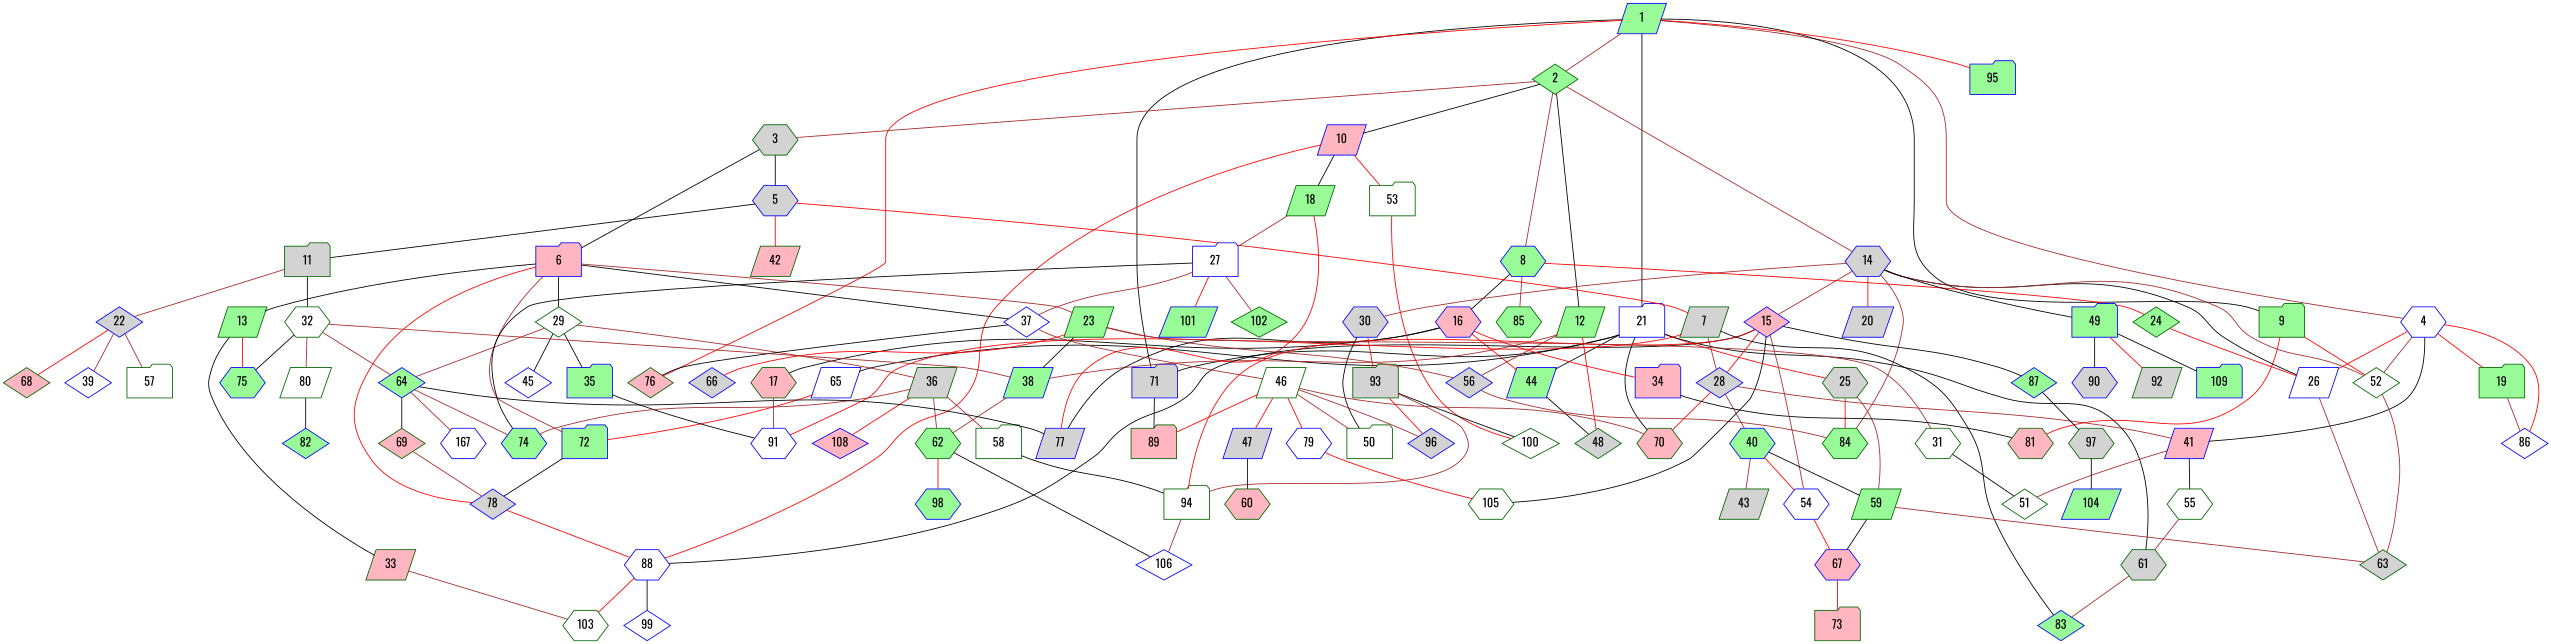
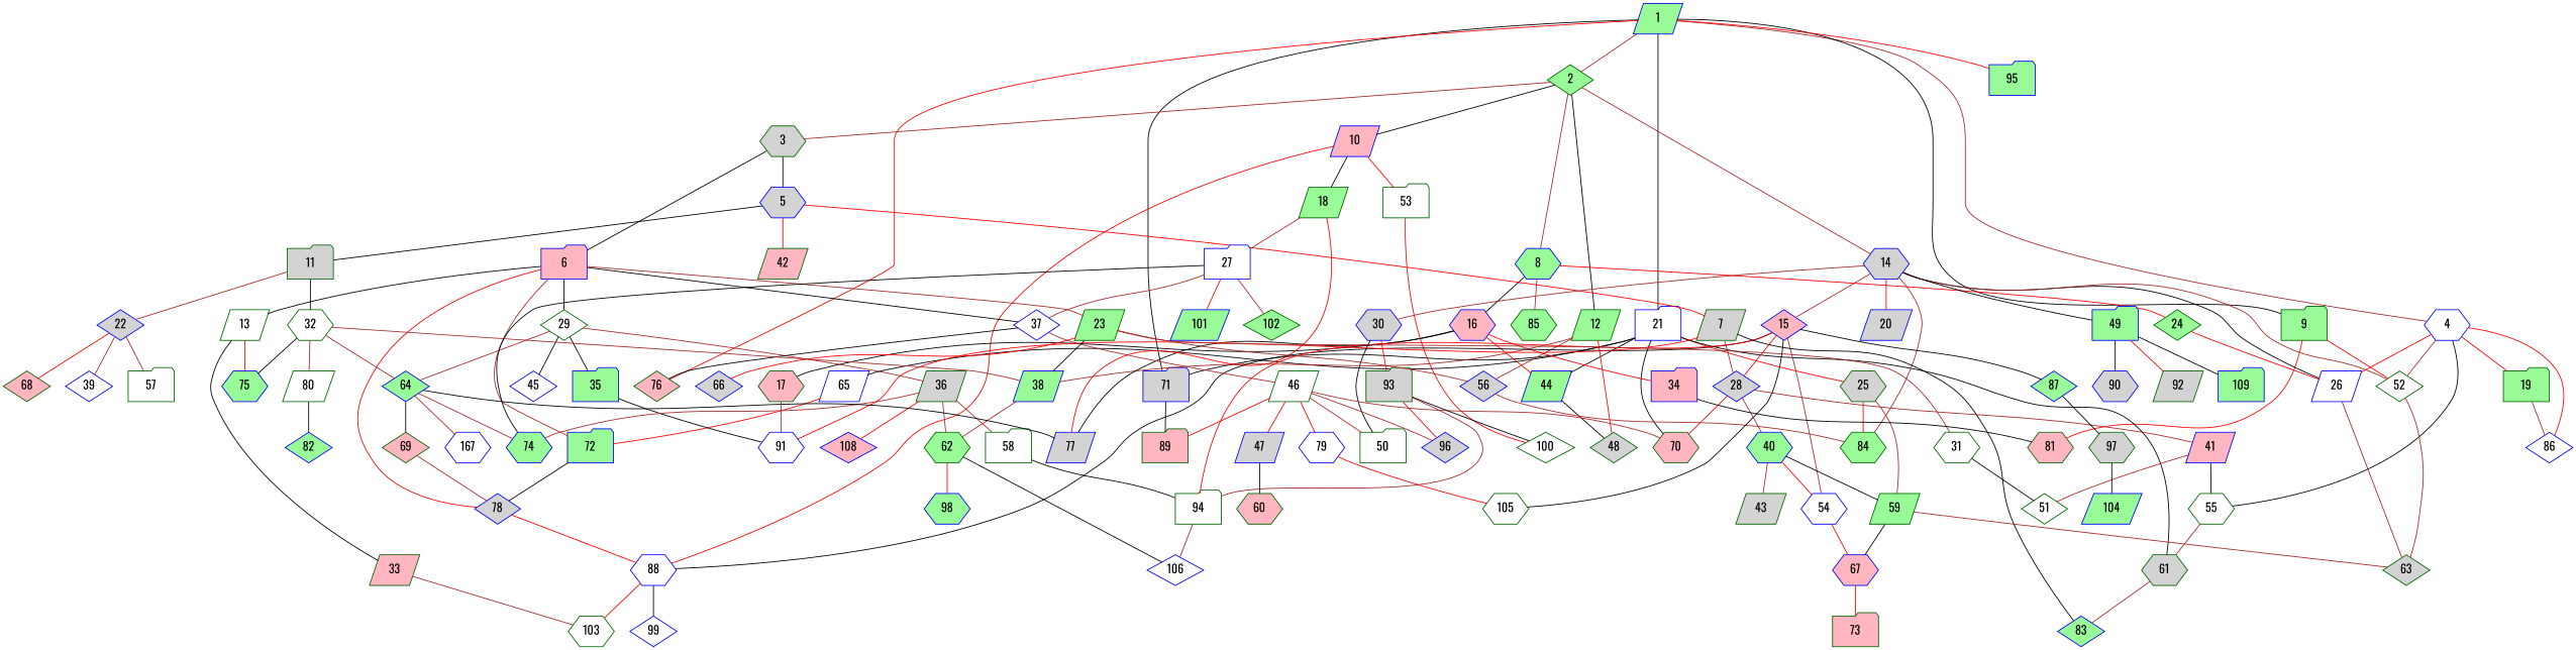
  graph {
    fontname=Oswald
    node [color=blue fillcolor=white fontname=Oswald shape=hexagon style=filled]
    edge [color=brown fontname=Oswald]
    1 [fillcolor=palegreen shape=parallelogram]
    2 [color=darkgreen fillcolor=palegreen shape=diamond]
    4
    9 [color=darkgreen fillcolor=palegreen shape=folder]
    21 [shape=folder]
    71 [fillcolor=lightgrey shape=folder]
    76 [color=darkgreen fillcolor=lightpink shape=diamond]
    95 [fillcolor=palegreen shape=folder]
    3 [color=darkgreen fillcolor=lightgrey]
    8 [fillcolor=palegreen]
    10 [fillcolor=lightpink shape=parallelogram]
    12 [color=darkgreen fillcolor=palegreen shape=parallelogram]
    14 [fillcolor=lightgrey]
    19 [color=darkgreen fillcolor=palegreen shape=folder]
    26 [shape=parallelogram]
    41 [fillcolor=lightpink shape=parallelogram]
    52 [color=darkgreen shape=diamond]
    86 [shape=diamond]
    81 [color=darkgreen fillcolor=lightpink]
    44 [fillcolor=palegreen shape=parallelogram]
    25 [color=darkgreen fillcolor=lightgrey]
    61 [color=darkgreen fillcolor=lightgrey]
    65 [shape=parallelogram]
    70 [color=darkgreen fillcolor=lightpink]
    89 [color=darkgreen fillcolor=lightpink shape=folder]
    5 [fillcolor=lightgrey]
    6 [fillcolor=lightpink shape=folder]
    16 [fillcolor=lightpink]
    24 [color=darkgreen fillcolor=palegreen shape=diamond]
    85 [color=darkgreen fillcolor=palegreen]
    18 [color=darkgreen fillcolor=palegreen shape=parallelogram]
    53 [color=darkgreen shape=folder]
    88
    38 [fillcolor=palegreen shape=parallelogram]
    48 [color=darkgreen fillcolor=lightgrey shape=diamond]
    56 [fillcolor=lightgrey shape=diamond]
    15 [fillcolor=lightpink shape=diamond]
    20 [fillcolor=lightgrey shape=parallelogram]
    30 [fillcolor=lightgrey]
    49 [fillcolor=palegreen shape=folder]
    84 [color=darkgreen fillcolor=palegreen]
    7 [color=darkgreen fillcolor=lightgrey shape=parallelogram]
    11 [color=darkgreen fillcolor=lightgrey shape=folder]
    42 [color=darkgreen fillcolor=lightpink shape=parallelogram]
-   13 [color=darkgreen fillcolor=palegreen shape=parallelogram]
+   13 [color=darkgreen shape=parallelogram]
    23 [color=darkgreen fillcolor=palegreen shape=parallelogram]
    29 [color=darkgreen shape=diamond]
    37 [shape=diamond]
    72 [fillcolor=palegreen shape=folder]
    78 [fillcolor=lightgrey shape=diamond]
    63 [color=darkgreen fillcolor=lightgrey shape=diamond]
    51 [color=darkgreen shape=diamond]
    55 [color=darkgreen]
    28 [fillcolor=lightgrey shape=diamond]
    83 [fillcolor=palegreen shape=diamond]
    91
    22 [fillcolor=lightgrey shape=diamond]
    32 [color=darkgreen]
    39 [shape=diamond]
    57 [color=darkgreen shape=folder]
    68 [color=darkgreen fillcolor=lightpink shape=diamond]
    33 [color=darkgreen fillcolor=lightpink shape=parallelogram]
    75 [fillcolor=palegreen]
    31 [color=darkgreen]
    66 [fillcolor=lightgrey shape=diamond]
    35 [fillcolor=palegreen shape=folder]
    36 [color=darkgreen fillcolor=lightgrey shape=parallelogram]
    45 [shape=diamond]
    64 [fillcolor=palegreen shape=diamond]
    46 [color=darkgreen shape=parallelogram]
    40 [fillcolor=palegreen]
    17 [color=darkgreen fillcolor=lightpink]
    34 [fillcolor=lightpink shape=folder]
    77 [fillcolor=lightgrey shape=parallelogram]
    27 [shape=folder]
    100 [color=darkgreen shape=diamond]
    103 [color=darkgreen]
    99 [shape=diamond]
    80 [color=darkgreen shape=parallelogram]
    62 [color=darkgreen fillcolor=palegreen]
    54
    87 [fillcolor=palegreen shape=diamond]
    94 [color=darkgreen shape=folder]
    105 [color=darkgreen]
    50 [color=darkgreen shape=folder]
    93 [color=darkgreen fillcolor=lightgrey shape=folder]
    90 [fillcolor=lightgrey]
    92 [color=darkgreen fillcolor=lightgrey shape=parallelogram]
    109 [fillcolor=palegreen shape=folder]
    67 [fillcolor=lightpink]
    97 [color=darkgreen fillcolor=lightgrey]
    106 [shape=diamond]
    74 [fillcolor=palegreen]
    101 [fillcolor=palegreen shape=parallelogram]
    102 [color=darkgreen fillcolor=palegreen shape=diamond]
    59 [color=darkgreen fillcolor=palegreen shape=parallelogram]
    43 [color=darkgreen fillcolor=lightgrey shape=parallelogram]
    58 [color=darkgreen shape=folder]
    108 [fillcolor=lightpink shape=diamond]
    69 [color=darkgreen fillcolor=lightpink shape=diamond]
    n101 [label=167]
    96 [fillcolor=lightgrey shape=diamond]
    82 [fillcolor=palegreen shape=diamond]
    98 [fillcolor=palegreen]
    47 [fillcolor=lightgrey shape=parallelogram]
    79
    60 [color=darkgreen fillcolor=lightpink]
    73 [color=darkgreen fillcolor=lightpink shape=folder]
    104 [fillcolor=palegreen shape=parallelogram]
    1 -- 2
    1 -- 4
    1 -- 9 [color=black]
    1 -- 21 [color=black]
    1 -- 71 [color=black]
    1 -- 76 [color=red]
    1 -- 95 [color=red]
    2 -- 3
    2 -- 8
    2 -- 10 [color=black]
    2 -- 12 [color=black]
    2 -- 14
    4 -- 19 [color=red]
    4 -- 26 [color=red]
-   4 -- 41 [color=black]
+   4 -- 55 [color=black]
    4 -- 52
    4 -- 86 [color=red]
    9 -- 52 [color=red]
    9 -- 81 [color=red]
    21 -- 71 [color=black]
    21 -- 44 [color=black]
    21 -- 25 [color=red]
    21 -- 61 [color=black]
    21 -- 65 [color=black]
    21 -- 70 [color=black]
    71 -- 89 [color=black]
    3 -- 5 [color=black]
    3 -- 6 [color=black]
    8 -- 16 [color=black]
    8 -- 24 [color=red]
    8 -- 85
    10 -- 18 [color=black]
    10 -- 53 [color=red]
    10 -- 88 [color=red]
    12 -- 38
    12 -- 48 [color=red]
    12 -- 56
    14 -- 26 [color=black]
    14 -- 52
    14 -- 15
    14 -- 20 [color=red]
    14 -- 30
    14 -- 49 [color=black]
    14 -- 84
    19 -- 86
    26 -- 63
    41 -- 51
    41 -- 55 [color=black]
    52 -- 63
    44 -- 48 [color=black]
    25 -- 84 [color=red]
    25 -- 59
    61 -- 83
    65 -- 72 [color=red]
    5 -- 7 [color=red]
    5 -- 11 [color=black]
    5 -- 42 [color=red]
    6 -- 13 [color=black]
    6 -- 23
    6 -- 29 [color=black]
    6 -- 37 [color=black]
    6 -- 72
    6 -- 78 [color=red]
    16 -- 44 [color=red]
    16 -- 17 [color=black]
    16 -- 34 [color=red]
    16 -- 77 [color=black]
    24 -- 26 [color=red]
    18 -- 77 [color=red]
    18 -- 27
    53 -- 100 [color=red]
    88 -- 103 [color=red]
    88 -- 99 [color=black]
    38 -- 62
    56 -- 84
    15 -- 88 [color=black]
    15 -- 28 [color=red]
    15 -- 54
    15 -- 87 [color=black]
    15 -- 94 [color=red]
    15 -- 105 [color=black]
    30 -- 50 [color=black]
    30 -- 93 [color=red]
    49 -- 90 [color=black]
    49 -- 92 [color=red]
    49 -- 109 [color=black]
    7 -- 28
    7 -- 83 [color=black]
    7 -- 91 [color=red]
    11 -- 22
    11 -- 32 [color=black]
    13 -- 33 [color=black]
    13 -- 75 [color=red]
    23 -- 38 [color=black]
    23 -- 56
    23 -- 31
    23 -- 66 [color=red]
    29 -- 35 [color=black]
    29 -- 36
    29 -- 45 [color=black]
    29 -- 64
    37 -- 76 [color=black]
    37 -- 46
    72 -- 78 [color=black]
    78 -- 88 [color=red]
    55 -- 61
    28 -- 41
    28 -- 70 [color=red]
    28 -- 40
    22 -- 39
    22 -- 57
    22 -- 68 [color=red]
    32 -- 38
    32 -- 75 [color=black]
    32 -- 64
    32 -- 80
    33 -- 103
    31 -- 51 [color=black]
    35 -- 91 [color=black]
    36 -- 62
    36 -- 74
    36 -- 58
    36 -- 108 [color=red]
    64 -- 77 [color=black]
    64 -- 74
    64 -- 69 [color=black]
    64 -- n101
    46 -- 70
    46 -- 89 [color=red]
    46 -- 50
    46 -- 96
    46 -- 47 [color=red]
    46 -- 79 [color=red]
    40 -- 54 [color=red]
    40 -- 59 [color=black]
    40 -- 43
    17 -- 91
    34 -- 81 [color=black]
    27 -- 37
    27 -- 74 [color=black]
    27 -- 101 [color=red]
    27 -- 102
    80 -- 82 [color=black]
    62 -- 106 [color=black]
    62 -- 98 [color=red]
    54 -- 67 [color=red]
    87 -- 97 [color=black]
    94 -- 106
    93 -- 100 [color=black]
    93 -- 94
    93 -- 96 [color=red]
    67 -- 73 [color=red]
    97 -- 104 [color=black]
    59 -- 63
    59 -- 67 [color=black]
    58 -- 94 [color=black]
    69 -- 78
    47 -- 60 [color=black]
    79 -- 105 [color=red]
  }
